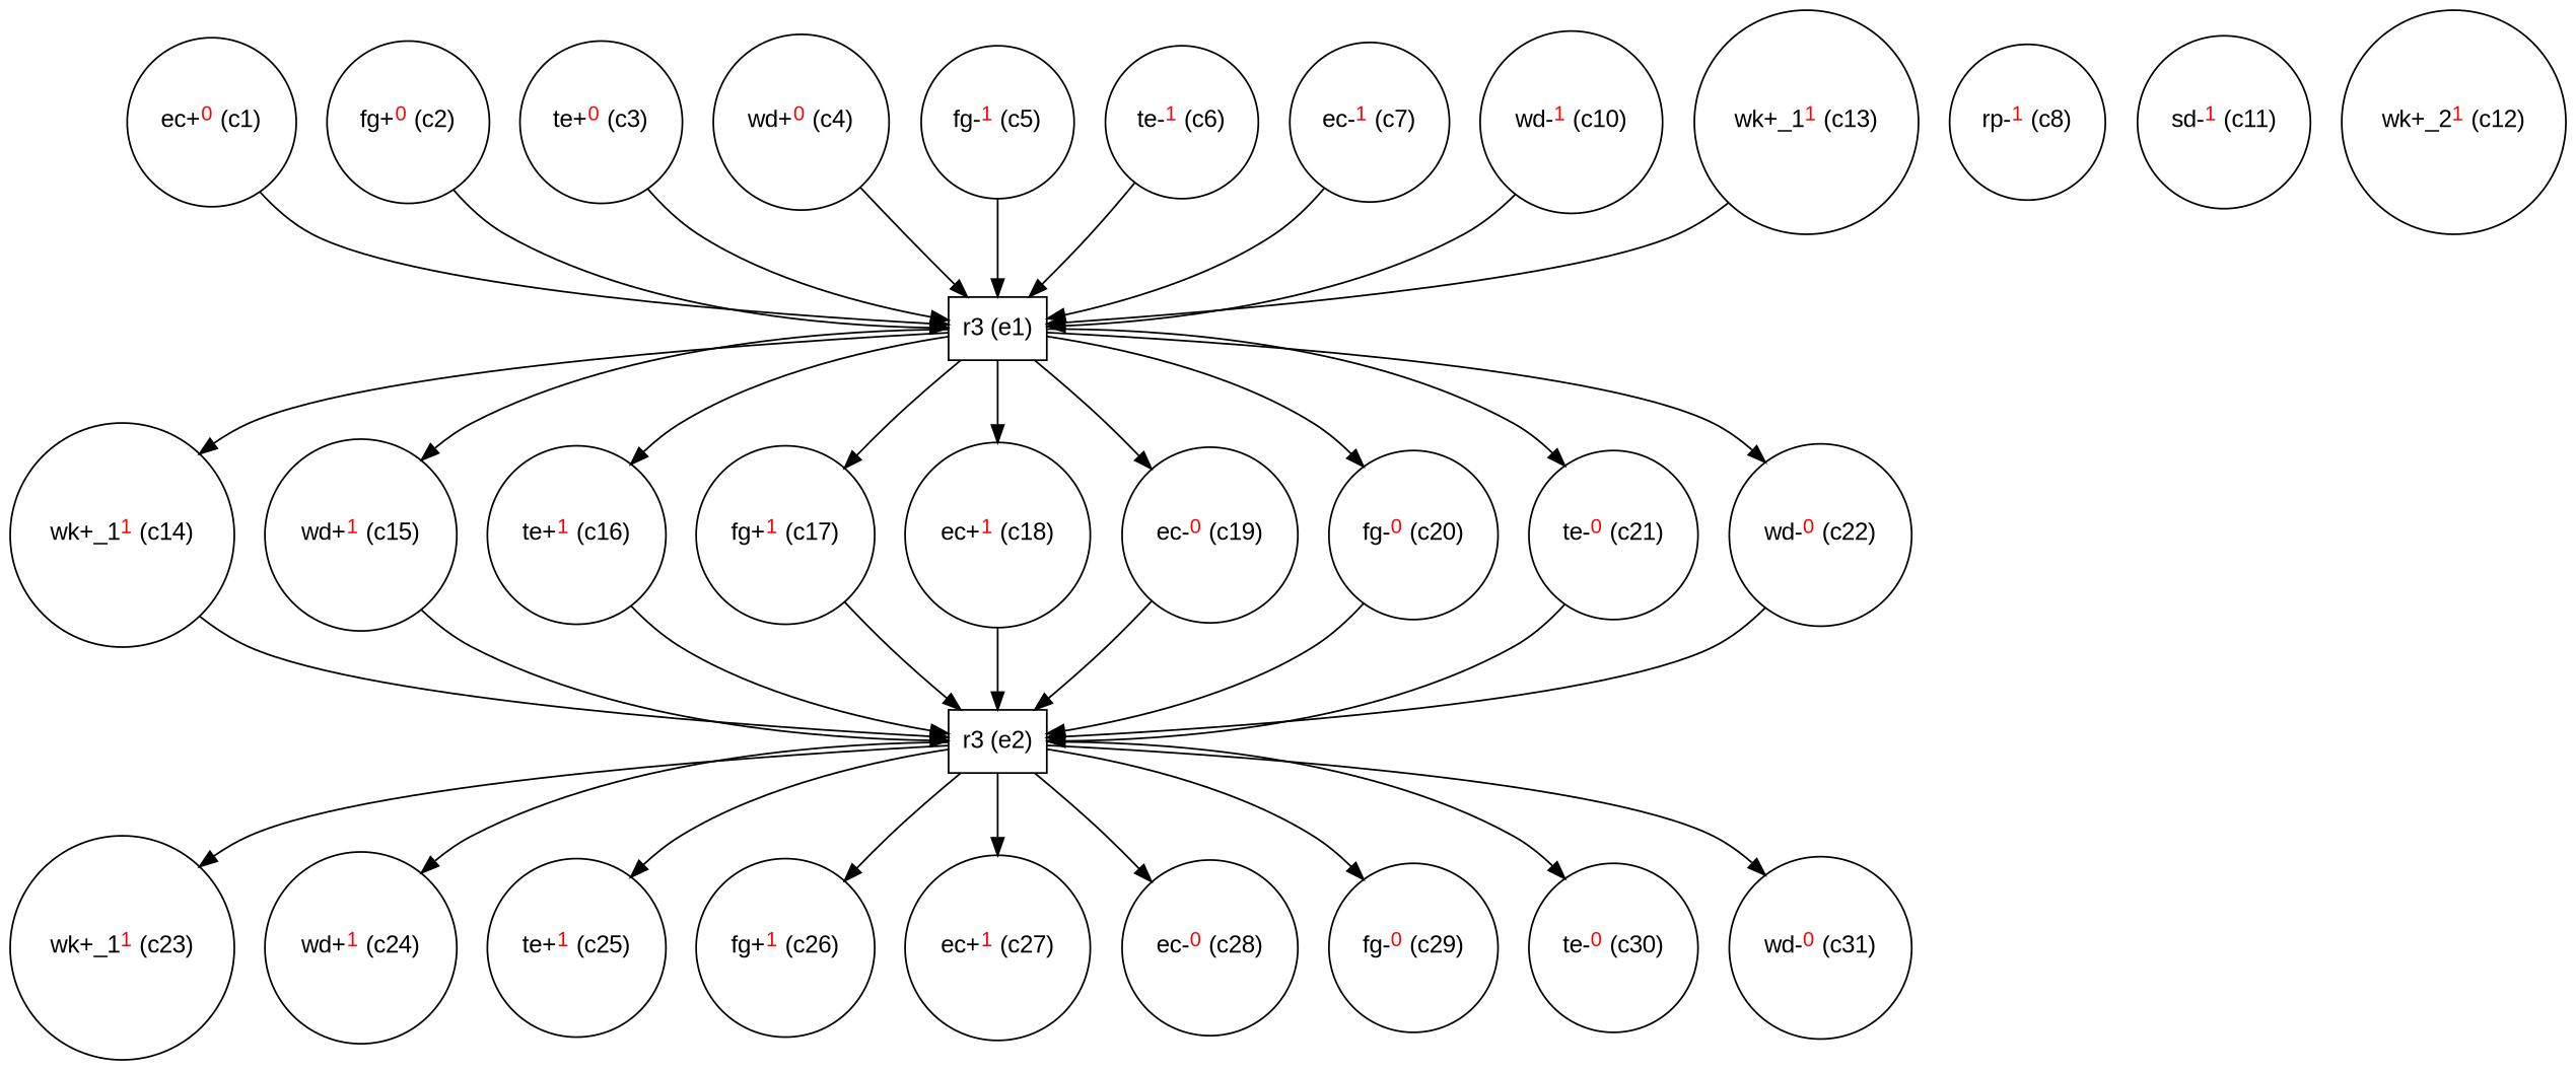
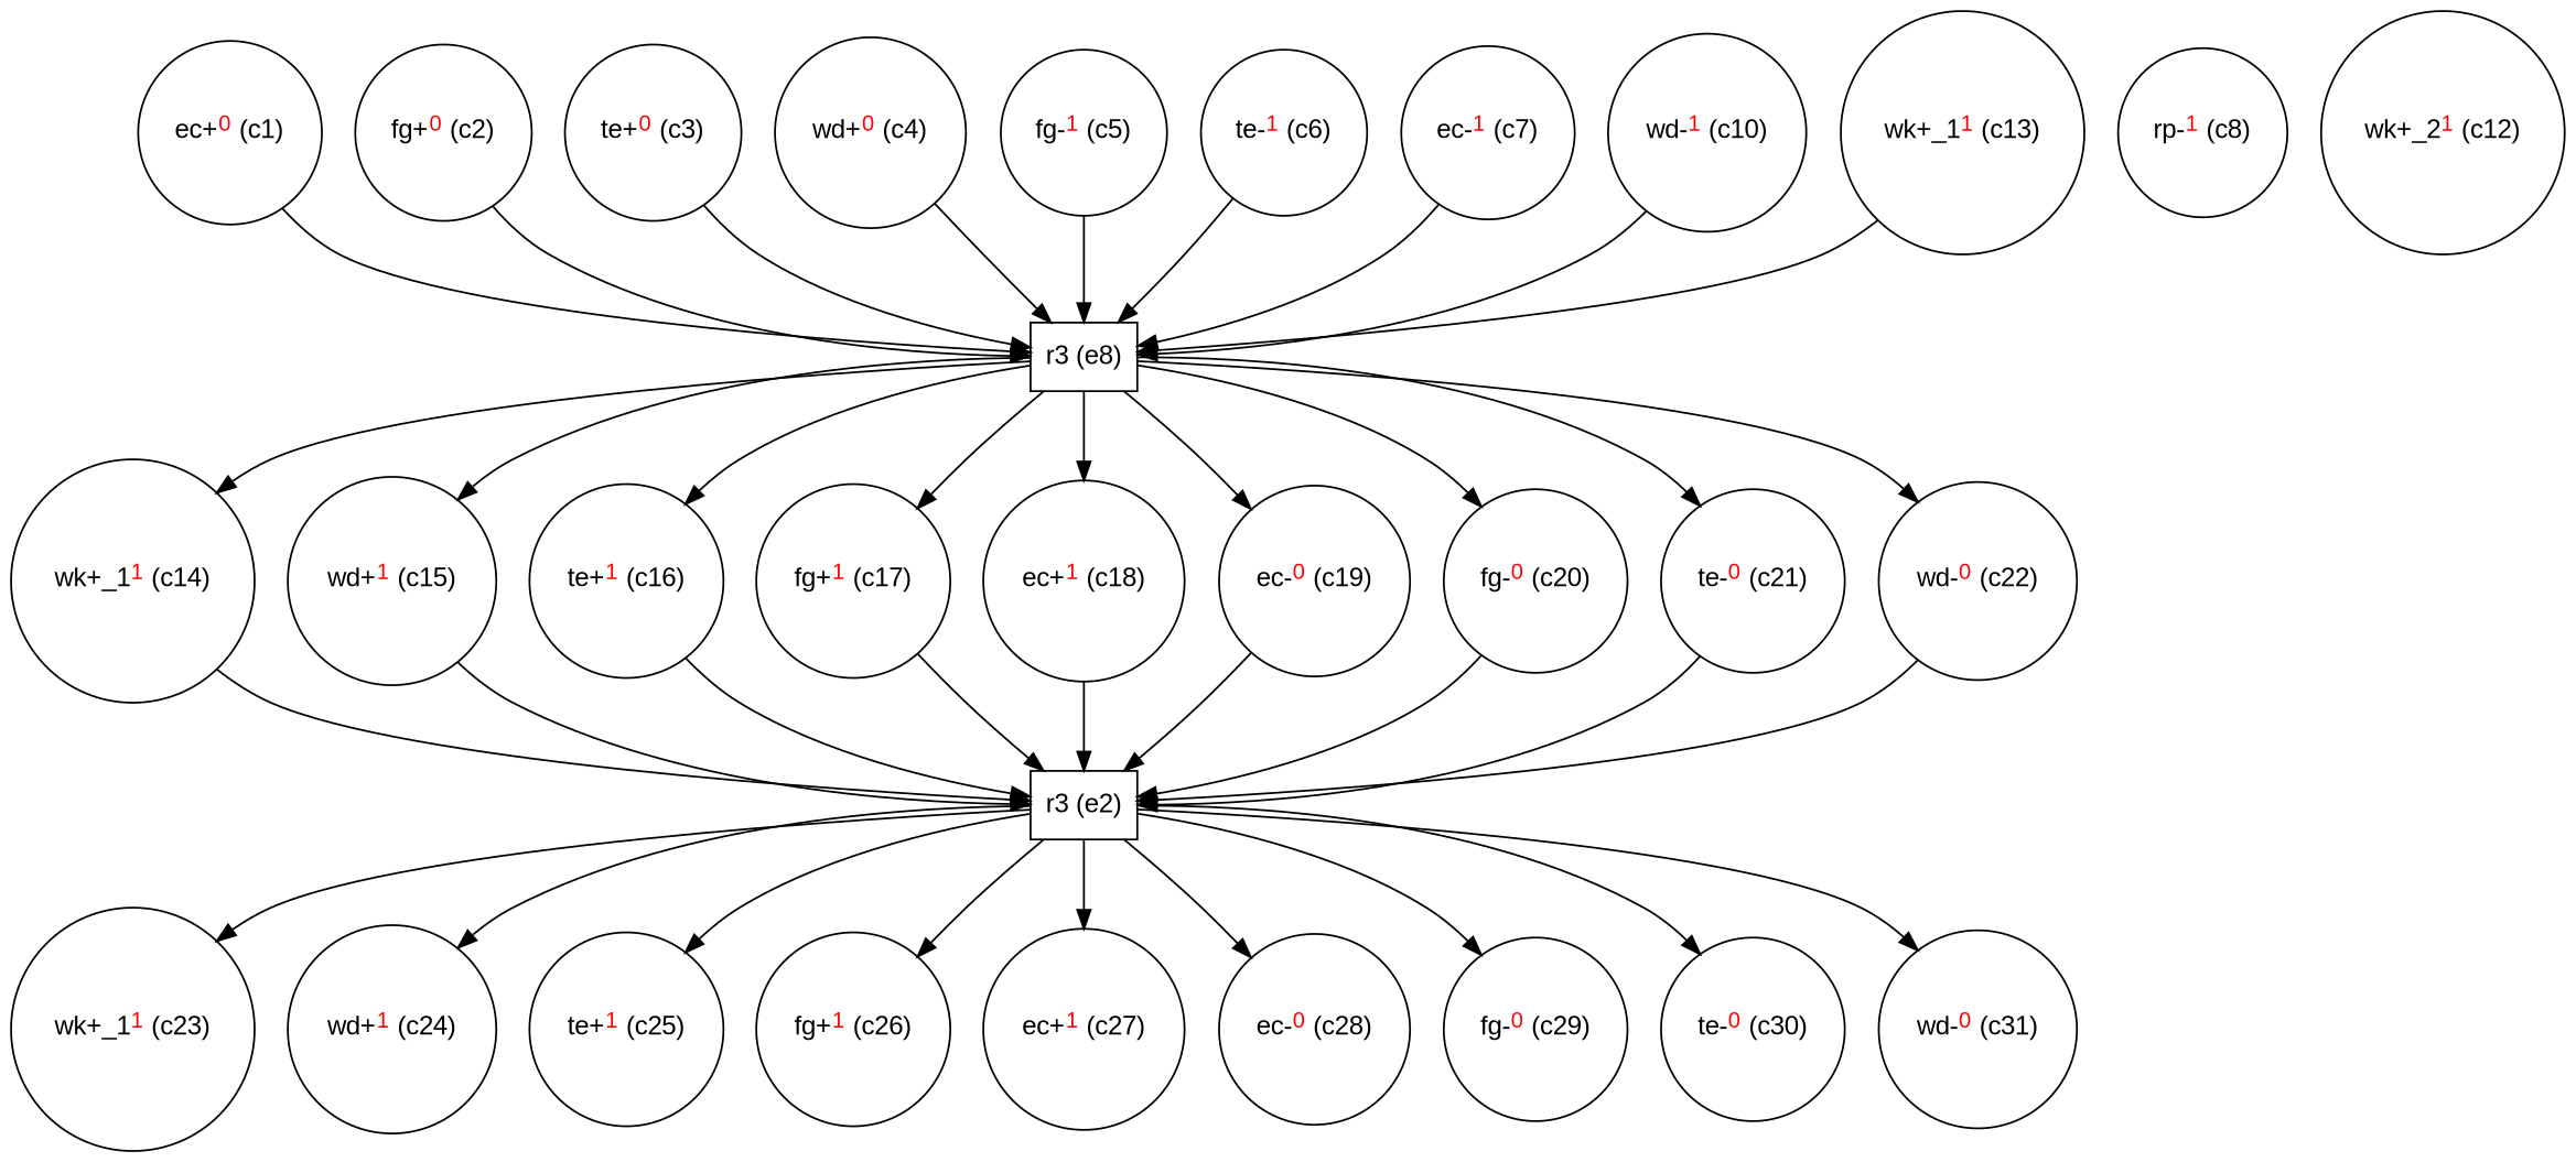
  digraph {
    fontname="Liberation Sans"
    node [fontname="Liberation Sans" shape=circle]
    edge [fontname="Liberation Sans"]
    n1 [label=<ec+<FONT COLOR="red"><SUP>0</SUP></FONT>&nbsp;(c1)>]
-   n2 [label="r3 (e1)" shape=box]
+   n2 [label="r3 (e8)" shape=box]
    n3 [label=<wk+_1<FONT COLOR="red"><SUP>1</SUP></FONT>&nbsp;(c14)>]
    n4 [label=<wd+<FONT COLOR="red"><SUP>1</SUP></FONT>&nbsp;(c15)>]
    n5 [label=<te+<FONT COLOR="red"><SUP>1</SUP></FONT>&nbsp;(c16)>]
    n6 [label=<fg+<FONT COLOR="red"><SUP>1</SUP></FONT>&nbsp;(c17)>]
    n7 [label=<ec+<FONT COLOR="red"><SUP>1</SUP></FONT>&nbsp;(c18)>]
    n8 [label=<ec-<FONT COLOR="red"><SUP>0</SUP></FONT>&nbsp;(c19)>]
    n9 [label=<fg-<FONT COLOR="red"><SUP>0</SUP></FONT>&nbsp;(c20)>]
    n10 [label=<te-<FONT COLOR="red"><SUP>0</SUP></FONT>&nbsp;(c21)>]
    n11 [label=<wd-<FONT COLOR="red"><SUP>0</SUP></FONT>&nbsp;(c22)>]
    n12 [label="r3 (e2)" shape=box]
    n13 [label=<fg+<FONT COLOR="red"><SUP>0</SUP></FONT>&nbsp;(c2)>]
    n14 [label=<te+<FONT COLOR="red"><SUP>0</SUP></FONT>&nbsp;(c3)>]
    n15 [label=<wd+<FONT COLOR="red"><SUP>0</SUP></FONT>&nbsp;(c4)>]
    n16 [label=<fg-<FONT COLOR="red"><SUP>1</SUP></FONT>&nbsp;(c5)>]
    n17 [label=<te-<FONT COLOR="red"><SUP>1</SUP></FONT>&nbsp;(c6)>]
    n18 [label=<ec-<FONT COLOR="red"><SUP>1</SUP></FONT>&nbsp;(c7)>]
    n19 [label=<wd-<FONT COLOR="red"><SUP>1</SUP></FONT>&nbsp;(c10)>]
    n20 [label=<wk+_1<FONT COLOR="red"><SUP>1</SUP></FONT>&nbsp;(c13)>]
    n21 [label=<wk+_1<FONT COLOR="red"><SUP>1</SUP></FONT>&nbsp;(c23)>]
    n22 [label=<wd+<FONT COLOR="red"><SUP>1</SUP></FONT>&nbsp;(c24)>]
    n23 [label=<te+<FONT COLOR="red"><SUP>1</SUP></FONT>&nbsp;(c25)>]
    n24 [label=<fg+<FONT COLOR="red"><SUP>1</SUP></FONT>&nbsp;(c26)>]
    n25 [label=<ec+<FONT COLOR="red"><SUP>1</SUP></FONT>&nbsp;(c27)>]
    n26 [label=<ec-<FONT COLOR="red"><SUP>0</SUP></FONT>&nbsp;(c28)>]
    n27 [label=<fg-<FONT COLOR="red"><SUP>0</SUP></FONT>&nbsp;(c29)>]
    n28 [label=<te-<FONT COLOR="red"><SUP>0</SUP></FONT>&nbsp;(c30)>]
    n29 [label=<wd-<FONT COLOR="red"><SUP>0</SUP></FONT>&nbsp;(c31)>]
    n30 [label=<rp-<FONT COLOR="red"><SUP>1</SUP></FONT>&nbsp;(c8)>]
-   n31 [label=<sd-<FONT COLOR="red"><SUP>1</SUP></FONT>&nbsp;(c11)>]
    n32 [label=<wk+_2<FONT COLOR="red"><SUP>1</SUP></FONT>&nbsp;(c12)>]
    n1 -> n2
    n2 -> n3
    n2 -> n4
    n2 -> n5
    n2 -> n6
    n2 -> n7
    n2 -> n8
    n2 -> n9
    n2 -> n10
    n2 -> n11
    n3 -> n12
    n4 -> n12
    n5 -> n12
    n6 -> n12
    n7 -> n12
    n8 -> n12
    n9 -> n12
    n10 -> n12
    n11 -> n12
    n12 -> n21
    n12 -> n22
    n12 -> n23
    n12 -> n24
    n12 -> n25
    n12 -> n26
    n12 -> n27
    n12 -> n28
    n12 -> n29
    n13 -> n2
    n14 -> n2
    n15 -> n2
    n16 -> n2
    n17 -> n2
    n18 -> n2
    n19 -> n2
    n20 -> n2
  }
